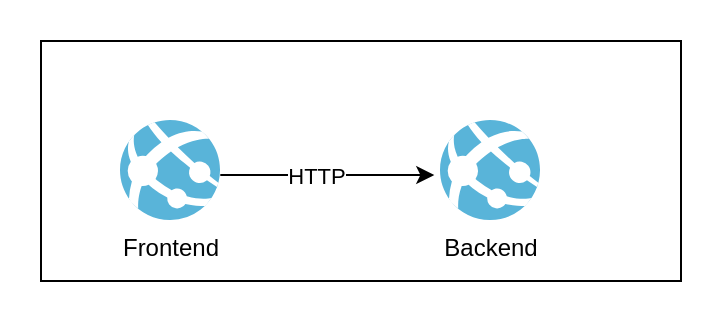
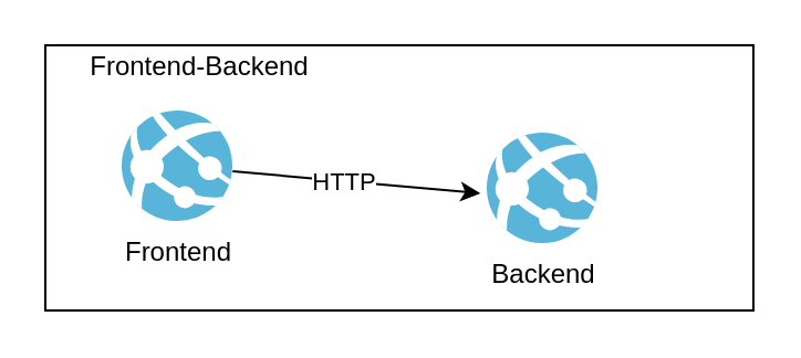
  <mxCell id="0" />
  <mxCell id="1" parent="0" />
  <mxCell id="2" value="" style="rounded=0;whiteSpace=wrap;html=1;" vertex="1" parent="1"><mxGeometry width="320" height="120" as="geometry" x="20" y="20" /></mxCell>
- <mxCell id="3" value="Frontend" style="aspect=fixed;html=1;points=[];align=center;image;fontSize=12;image=img/lib/mscae/App_Services.svg;" parent="1" vertex="1"><mxGeometry x="60" y="60" width="50" height="50" as="geometry" /></mxCell>
+ <mxCell id="3" value="Frontend" style="aspect=fixed;html=1;points=[];align=center;image;fontSize=12;image=img/lib/mscae/App_Services.svg;" parent="1" vertex="1"><mxGeometry x="55" y="50" width="50" height="50" as="geometry" /></mxCell>
  <mxCell id="4" value="Backend" style="aspect=fixed;html=1;points=[];align=center;image;fontSize=12;image=img/lib/mscae/App_Services.svg;" parent="1" vertex="1"><mxGeometry x="220" y="60" width="50" height="50" as="geometry" /></mxCell>
  <mxCell id="5" value="" style="endArrow=classic;html=1;exitX=0.993;exitY=0.54;exitDx=0;exitDy=0;exitPerimeter=0;entryX=-0.067;entryY=0.54;entryDx=0;entryDy=0;entryPerimeter=0;" parent="1" source="3" target="4" edge="1"><mxGeometry width="50" height="50" relative="1" as="geometry"><mxPoint x="220" y="250" as="sourcePoint" /><mxPoint x="270" y="200" as="targetPoint" /></mxGeometry></mxCell>
  <mxCell id="6" value="HTTP" style="edgeLabel;html=1;align=center;verticalAlign=middle;resizable=0;points=[];" parent="5" vertex="1" connectable="0"><mxGeometry x="-0.102" relative="1" as="geometry"><mxPoint as="offset" /></mxGeometry></mxCell>
+ <mxCell id="7" value="Frontend-Backend" style="text;html=1;strokeColor=none;fillColor=none;align=center;verticalAlign=middle;whiteSpace=wrap;rounded=0;" vertex="1" parent="1"><mxGeometry width="140" height="20" as="geometry" x="20" y="20" /></mxCell>
